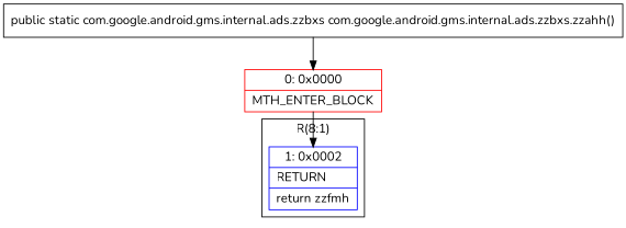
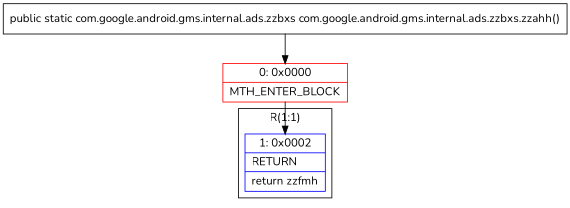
  digraph {
    fontname=Nunito
    node [shape=record fontname=Nunito]
    edge [fontname=Nunito]
    n1 [color=blue label="{1\:\ 0x0002|RETURN\l|return zzfmh\l}"]
    n2 [color=red label="{0\:\ 0x0000|MTH_ENTER_BLOCK\l}"]
    n3 [label="{public static com.google.android.gms.internal.ads.zzbxs com.google.android.gms.internal.ads.zzbxs.zzahh() }"]
    subgraph cluster_1 {
-     label="R(8:1)"
+     label="R(1:1)"
      n1
    }
    n2 -> n1
    n3 -> n2
  }
